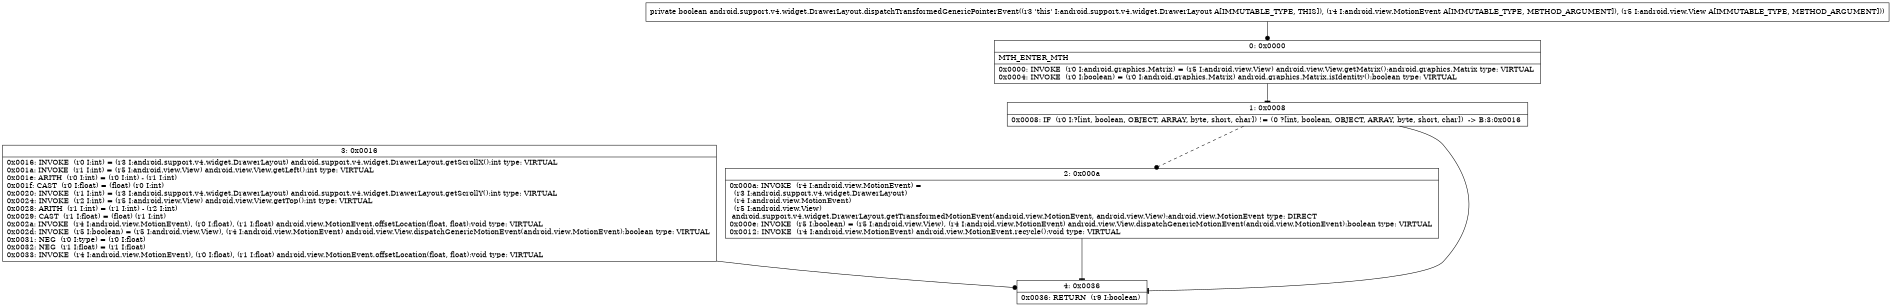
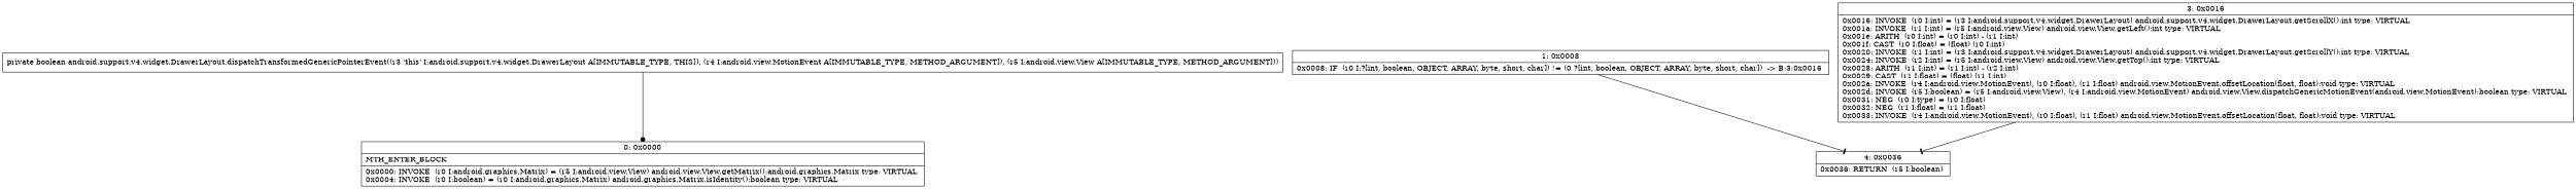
  digraph {
    node [shape=record]
    edge [arrowhead=tee]
-   n1 [label="{0\:\ 0x0000|MTH_ENTER_MTH\l|0x0000: INVOKE  (r0 I:android.graphics.Matrix) = (r5 I:android.view.View) android.view.View.getMatrix():android.graphics.Matrix type: VIRTUAL \l0x0004: INVOKE  (r0 I:boolean) = (r0 I:android.graphics.Matrix) android.graphics.Matrix.isIdentity():boolean type: VIRTUAL \l}"]
+   n1 [label="{0\:\ 0x0000|MTH_ENTER_BLOCK\l|0x0000: INVOKE  (r0 I:android.graphics.Matrix) = (r5 I:android.view.View) android.view.View.getMatrix():android.graphics.Matrix type: VIRTUAL \l0x0004: INVOKE  (r0 I:boolean) = (r0 I:android.graphics.Matrix) android.graphics.Matrix.isIdentity():boolean type: VIRTUAL \l}"]
    n2 [label="{1\:\ 0x0008|0x0008: IF  (r0 I:?[int, boolean, OBJECT, ARRAY, byte, short, char]) != (0 ?[int, boolean, OBJECT, ARRAY, byte, short, char])  \-\> B:3:0x0016 \l}"]
-   n3 [label="{2\:\ 0x000a|0x000a: INVOKE  (r4 I:android.view.MotionEvent) = \l  (r3 I:android.support.v4.widget.DrawerLayout)\l  (r4 I:android.view.MotionEvent)\l  (r5 I:android.view.View)\l android.support.v4.widget.DrawerLayout.getTransformedMotionEvent(android.view.MotionEvent, android.view.View):android.view.MotionEvent type: DIRECT \l0x000e: INVOKE  (r5 I:boolean) = (r5 I:android.view.View), (r4 I:android.view.MotionEvent) android.view.View.dispatchGenericMotionEvent(android.view.MotionEvent):boolean type: VIRTUAL \l0x0012: INVOKE  (r4 I:android.view.MotionEvent) android.view.MotionEvent.recycle():void type: VIRTUAL \l}"]
-   n4 [label="{4\:\ 0x0036|0x0036: RETURN  (r9 I:boolean) \l}"]
+   n4 [label="{4\:\ 0x0036|0x0036: RETURN  (r5 I:boolean) \l}"]
    n5 [label="{3\:\ 0x0016|0x0016: INVOKE  (r0 I:int) = (r3 I:android.support.v4.widget.DrawerLayout) android.support.v4.widget.DrawerLayout.getScrollX():int type: VIRTUAL \l0x001a: INVOKE  (r1 I:int) = (r5 I:android.view.View) android.view.View.getLeft():int type: VIRTUAL \l0x001e: ARITH  (r0 I:int) = (r0 I:int) \- (r1 I:int) \l0x001f: CAST  (r0 I:float) = (float) (r0 I:int) \l0x0020: INVOKE  (r1 I:int) = (r3 I:android.support.v4.widget.DrawerLayout) android.support.v4.widget.DrawerLayout.getScrollY():int type: VIRTUAL \l0x0024: INVOKE  (r2 I:int) = (r5 I:android.view.View) android.view.View.getTop():int type: VIRTUAL \l0x0028: ARITH  (r1 I:int) = (r1 I:int) \- (r2 I:int) \l0x0029: CAST  (r1 I:float) = (float) (r1 I:int) \l0x002a: INVOKE  (r4 I:android.view.MotionEvent), (r0 I:float), (r1 I:float) android.view.MotionEvent.offsetLocation(float, float):void type: VIRTUAL \l0x002d: INVOKE  (r5 I:boolean) = (r5 I:android.view.View), (r4 I:android.view.MotionEvent) android.view.View.dispatchGenericMotionEvent(android.view.MotionEvent):boolean type: VIRTUAL \l0x0031: NEG  (r0 I:type) = (r0 I:float) \l0x0032: NEG  (r1 I:float) = (r1 I:float) \l0x0033: INVOKE  (r4 I:android.view.MotionEvent), (r0 I:float), (r1 I:float) android.view.MotionEvent.offsetLocation(float, float):void type: VIRTUAL \l}"]
    n6 [label="{private boolean android.support.v4.widget.DrawerLayout.dispatchTransformedGenericPointerEvent((r3 'this' I:android.support.v4.widget.DrawerLayout A[IMMUTABLE_TYPE, THIS]), (r4 I:android.view.MotionEvent A[IMMUTABLE_TYPE, METHOD_ARGUMENT]), (r5 I:android.view.View A[IMMUTABLE_TYPE, METHOD_ARGUMENT])) }"]
-   n1 -> n2
-   n2 -> n3 [arrowhead=dot style=dashed]
    n2 -> n4
-   n3 -> n4
-   n5 -> n4 [arrowhead=dot]
+   n5 -> n4
    n6 -> n1 [arrowhead=dot]
  }
